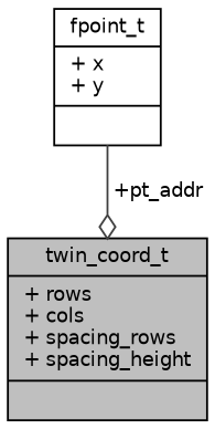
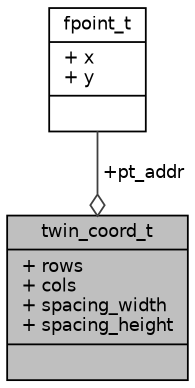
  digraph {
    node [color=black fontname=Helvetica fontsize=10 shape=record]
-   n1 [fillcolor=grey75 fontcolor=black height=0.2 label="{twin_coord_t\n|+ rows\l+ cols\l+ spacing_rows\l+ spacing_height\l|}" style=filled width=0.4]
+   n1 [fillcolor=grey75 fontcolor=black height=0.2 label="{twin_coord_t\n|+ rows\l+ cols\l+ spacing_width\l+ spacing_height\l|}" style=filled width=0.4]
    n2 [height=0.2 label="{fpoint_t\n|+ x\l+ y\l|}" width=0.4]
    n2 -> n1 [arrowhead=odiamond color=grey25 fontname=Helvetica fontsize=10 label=" +pt_addr" labelfontname=Helvetica labelfontsize=10 style=solid]
  }
